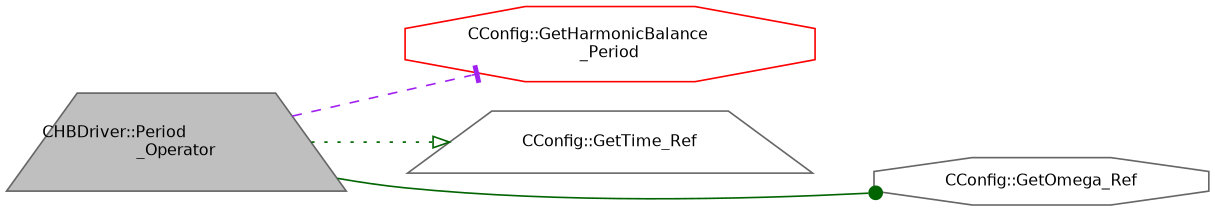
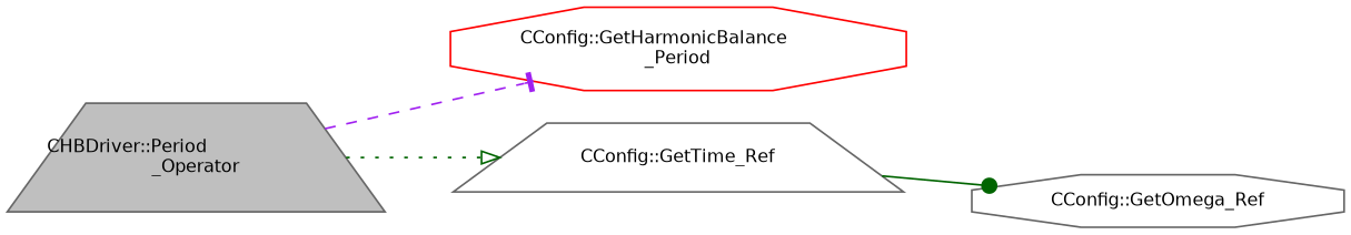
  digraph {
    rankdir=LR
    node [color=gray40 fillcolor=white fontname=Helvetica fontsize=10 shape=trapezium style=filled]
    edge [color=darkgreen fontname=Helvetica fontsize=10 labelfontname=Helvetica labelfontsize=10]
    n1 [fillcolor=grey75 fontcolor=black height=0.2 label="CHBDriver::Period\l_Operator" width=0.4]
    n2 [color=red height=0.2 label="CConfig::GetHarmonicBalance\l_Period" shape=octagon width=0.4]
    n3 [height=0.2 label="CConfig::GetTime_Ref" width=0.4]
    n4 [height=0.2 label="CConfig::GetOmega_Ref" shape=octagon width=0.4]
    n1 -> n2 [arrowhead=tee color=purple style=dashed]
    n1 -> n3 [arrowhead=onormal style=dotted]
-   n1 -> n4 [arrowhead=dot style=solid]
+   n3 -> n4 [arrowhead=dot style=solid]
  }
